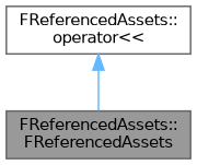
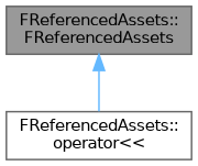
  digraph {
    rankdir=TB
    node [fontname=Helvetica fontsize=10 shape=box style=filled]
    n1 [color=gray40 fillcolor=grey60 fontcolor=black height=0.2 label="FReferencedAssets::\lFReferencedAssets" width=0.4]
    n2 [color=grey40 fillcolor=white height=0.2 label="FReferencedAssets::\loperator\<\<" width=0.4]
-   n2 -> n1 [color=steelblue1 dir=back fontname=Helvetica fontsize=10 labelfontname=Helvetica labelfontsize=10 style=solid]
+   n1 -> n2 [color=steelblue1 dir=back fontname=Helvetica fontsize=10 labelfontname=Helvetica labelfontsize=10 style=solid]
  }
